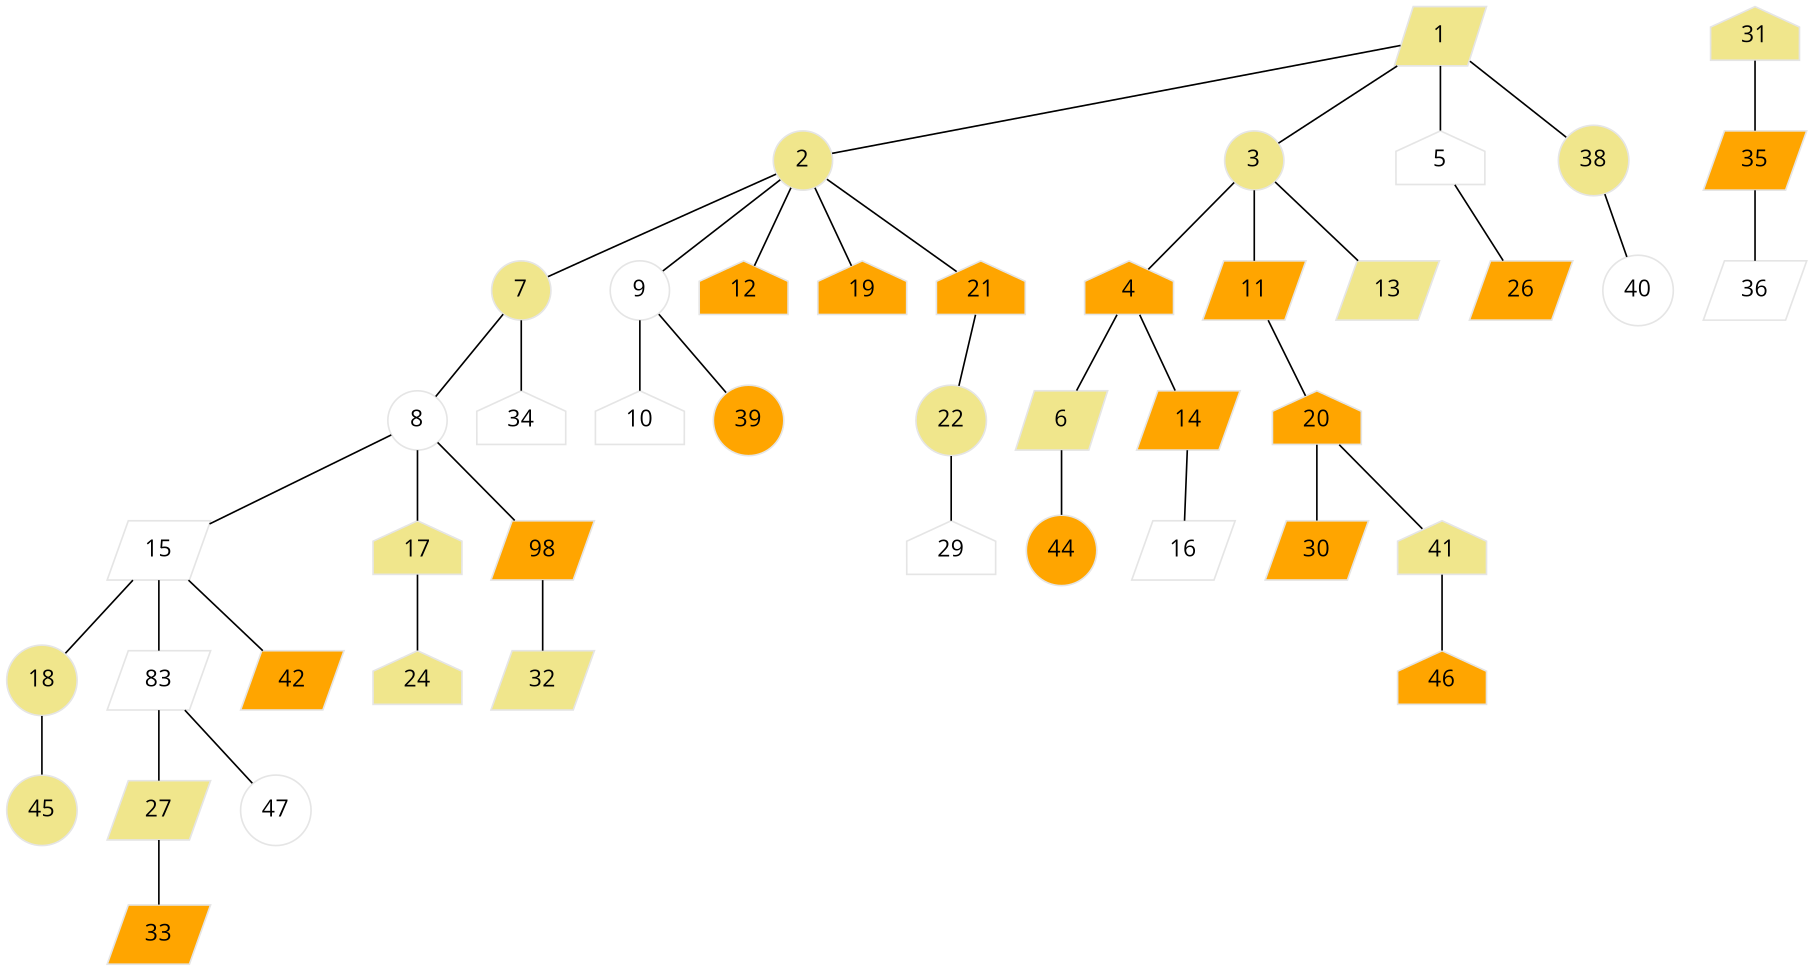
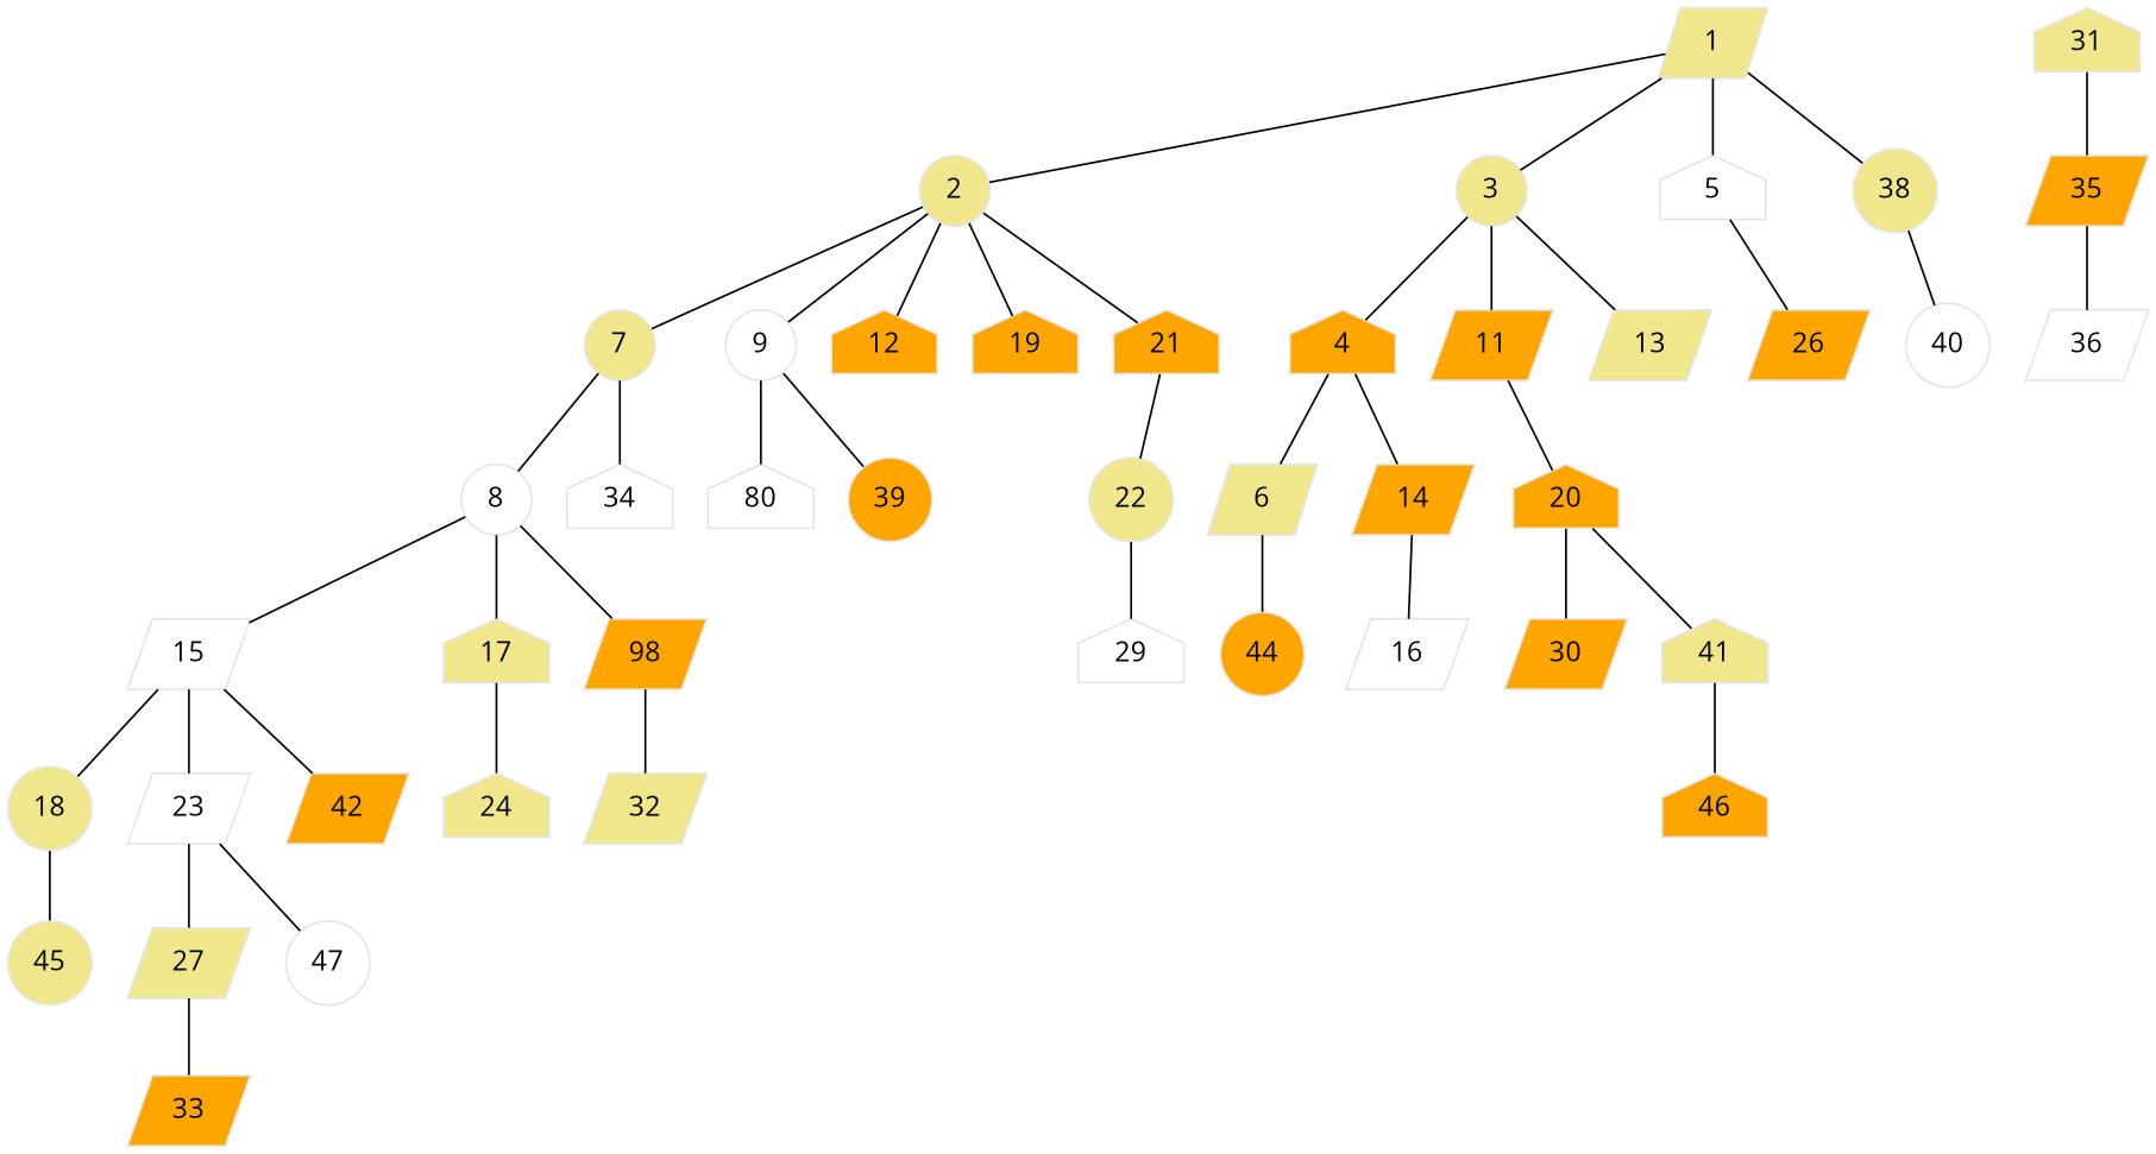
  graph {
    fontname="Open Sans"
    node [color=gray90 fillcolor=khaki fontname="Open Sans" shape=parallelogram style=filled]
    edge [fontname="Open Sans" weight=1.0]
    2 [shape=circle]
    1
    3 [shape=circle]
    5 [fillcolor=white shape=house]
    38 [shape=circle]
    7 [shape=circle]
    9 [fillcolor=white shape=circle]
    12 [fillcolor=orange shape=house]
    19 [fillcolor=orange shape=house]
    21 [fillcolor=orange shape=house]
    4 [fillcolor=orange shape=house]
    11 [fillcolor=orange]
    13
    26 [fillcolor=orange]
    40 [fillcolor=white shape=circle]
    8 [fillcolor=white shape=circle]
    34 [fillcolor=white shape=house]
-   10 [fillcolor=white shape=house]
+   10 [fillcolor=white shape=house label=80]
    39 [fillcolor=orange shape=circle]
    22 [shape=circle]
    6
    14 [fillcolor=orange]
    20 [fillcolor=orange shape=house]
    44 [fillcolor=orange shape=circle]
    16 [fillcolor=white]
    15 [fillcolor=white]
    17 [shape=house]
    n28 [fillcolor=orange label=98]
    18 [shape=circle]
-   23 [fillcolor=white label=83]
+   23 [fillcolor=white]
    42 [fillcolor=orange]
    24 [shape=house]
    32
    30 [fillcolor=orange]
    41 [shape=house]
    45 [shape=circle]
    27
    n38 [fillcolor=white label=47 shape=circle]
    46 [fillcolor=orange shape=house]
    29 [fillcolor=white shape=house]
    33 [fillcolor=orange]
    31 [shape=house]
    35 [fillcolor=orange]
    36 [fillcolor=white]
    2 -- 7
    2 -- 9
    2 -- 12
    2 -- 19
    2 -- 21
    1 -- 2
    1 -- 3
    1 -- 5 [weight=3.0]
    1 -- 38
    3 -- 4 [weight=2.0]
    3 -- 11
    3 -- 13
    5 -- 26
    38 -- 40
    7 -- 8
    7 -- 34 [weight=2.0]
    9 -- 10
    9 -- 39
    21 -- 22
    4 -- 6
    4 -- 14
    11 -- 20
    8 -- 15
    8 -- 17
    8 -- n28
    22 -- 29
    6 -- 44
    14 -- 16
    20 -- 30
    20 -- 41
    15 -- 18 [weight=2.0]
    15 -- 23
    15 -- 42
    17 -- 24
    n28 -- 32
    18 -- 45 [weight=2.0]
    23 -- 27
    23 -- n38
    41 -- 46
    27 -- 33
    31 -- 35
    35 -- 36
  }
